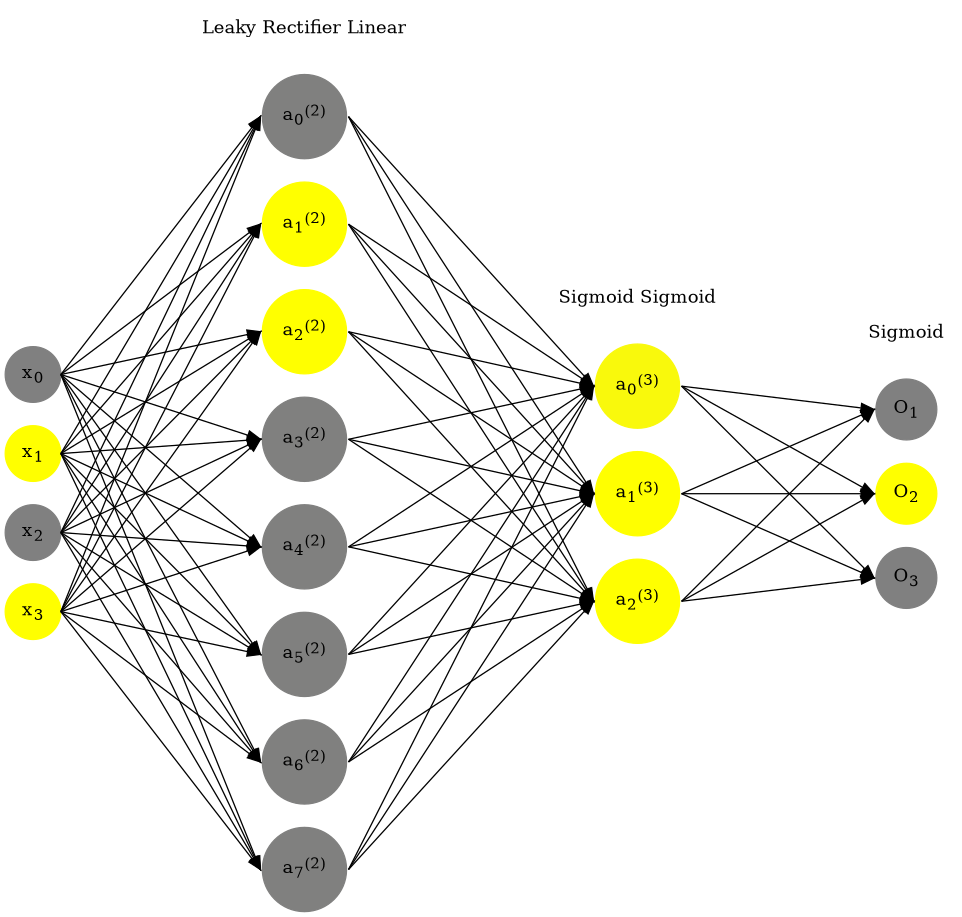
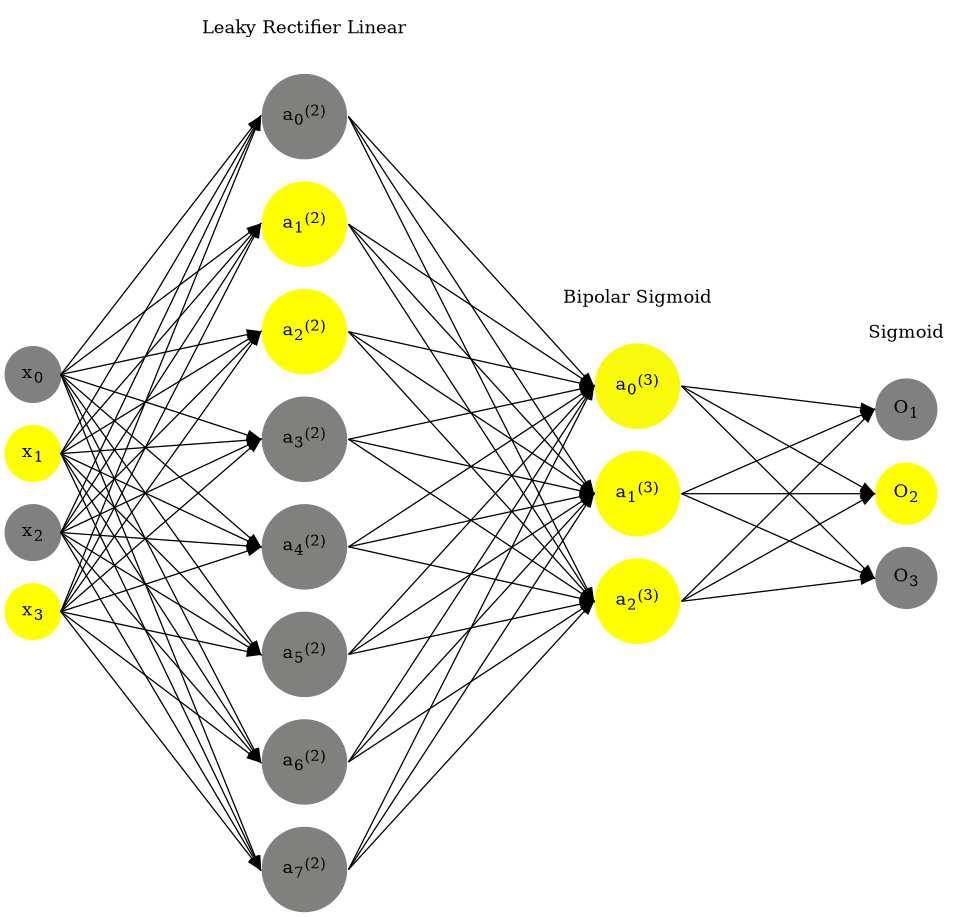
  digraph {
    rankdir=LR
    ranksep=1.4
    splines=false
    node [color="0.1667, 0.0, 0.5" fillcolor="0.1667, 0.0, 0.5" shape=circle style=filled]
    edge [headport=w style=solid tailport=e]
    n1 [label=<x<sub>0</sub>>]
    n2 [color="0.1667, 1.0, 1.0" fillcolor="0.1667, 1.0, 1.0" label=<x<sub>1</sub>>]
    n3 [label=<x<sub>2</sub>>]
    n4 [color="0.1667, 1.0, 1.0" fillcolor="0.1667, 1.0, 1.0" label=<x<sub>3</sub>>]
    n5 [color="0.1667, 0.003646, 0.501823" fillcolor="0.1667, 0.003646, 0.501823" label=<a<sub>0</sub><sup>(2)</sup>>]
    n6 [color="0.1667, 2.494588, 1.747294" fillcolor="0.1667, 2.494588, 1.747294" label=<a<sub>1</sub><sup>(2)</sup>>]
    n7 [color="0.1667, 1.886392, 1.443196" fillcolor="0.1667, 1.886392, 1.443196" label=<a<sub>2</sub><sup>(2)</sup>>]
    n8 [color="0.1667, 0.000373, 0.500186" fillcolor="0.1667, 0.000373, 0.500186" label=<a<sub>3</sub><sup>(2)</sup>>]
    n9 [color="0.1667, 0.001906, 0.500953" fillcolor="0.1667, 0.001906, 0.500953" label=<a<sub>4</sub><sup>(2)</sup>>]
    n10 [color="0.1667, 0.001810, 0.500905" fillcolor="0.1667, 0.001810, 0.500905" label=<a<sub>5</sub><sup>(2)</sup>>]
    n11 [color="0.1667, 0.004845, 0.502422" fillcolor="0.1667, 0.004845, 0.502422" label=<a<sub>6</sub><sup>(2)</sup>>]
    n12 [color="0.1667, 0.001476, 0.500738" fillcolor="0.1667, 0.001476, 0.500738" label=<a<sub>7</sub><sup>(2)</sup>>]
    n13 [color="0.1667, 0.949082, 0.974541" fillcolor="0.1667, 0.949082, 0.974541" label=<a<sub>0</sub><sup>(3)</sup>>]
    n14 [color="0.1667, 0.996482, 0.998241" fillcolor="0.1667, 0.996482, 0.998241" label=<a<sub>1</sub><sup>(3)</sup>>]
    n15 [color="0.1667, 0.998918, 0.999459" fillcolor="0.1667, 0.998918, 0.999459" label=<a<sub>2</sub><sup>(3)</sup>>]
    n16 [label=<O<sub>1</sub>>]
    n17 [color="0.1667, 1.0, 1.0" fillcolor="0.1667, 1.0, 1.0" label=<O<sub>2</sub>>]
    n18 [label=<O<sub>3</sub>>]
    n19 [label="Leaky Rectifier Linear" shape=plaintext color="" fillcolor="" style=""]
-   n20 [label="Sigmoid Sigmoid" shape=plaintext color="" fillcolor="" style=""]
+   n20 [label="Bipolar Sigmoid" shape=plaintext color="" fillcolor="" style=""]
    n21 [label=Sigmoid shape=plaintext color="" fillcolor="" style=""]
    subgraph sub_1 {
      n1
    }
    subgraph sub_2 {
      n2
    }
    subgraph sub_3 {
      n3
    }
    subgraph sub_4 {
      n4
    }
    subgraph sub_5 {
      n5
    }
    subgraph sub_6 {
      n6
    }
    subgraph sub_7 {
      n7
    }
    subgraph sub_8 {
      n8
    }
    subgraph sub_9 {
      n9
    }
    subgraph sub_10 {
      n10
    }
    subgraph sub_11 {
      n11
    }
    subgraph sub_12 {
      n12
    }
    subgraph sub_13 {
      n13
    }
    subgraph sub_14 {
      n14
    }
    subgraph sub_15 {
      n15
    }
    subgraph sub_16 {
      n16
    }
    subgraph sub_17 {
      n17
    }
    subgraph sub_18 {
      n18
    }
    subgraph sub_19 {
      rank=same
      n1
      n2
      n3
      n4
    }
    subgraph sub_20 {
      rank=same
      n5
      n6
      n7
      n8
      n9
      n10
      n11
      n12
    }
    subgraph sub_21 {
      rank=same
      n13
      n14
      n15
    }
    subgraph sub_22 {
      rank=same
      n16
      n17
      n18
    }
    subgraph sub_23 {
      rank=same
      n5
      n19
    }
    subgraph sub_24 {
      rank=same
      n13
      n20
    }
    subgraph sub_25 {
      rank=same
      n16
      n21
    }
    n1 -> n2 [style=invis]
    n1 -> n5
    n1 -> n6
    n1 -> n7
    n1 -> n8
    n1 -> n9
    n1 -> n10
    n1 -> n11
    n1 -> n12
    n2 -> n3 [style=invis]
    n2 -> n5
    n2 -> n6
    n2 -> n7
    n2 -> n8
    n2 -> n9
    n2 -> n10
    n2 -> n11
    n2 -> n12
    n3 -> n4 [style=invis]
    n3 -> n5
    n3 -> n6
    n3 -> n7
    n3 -> n8
    n3 -> n9
    n3 -> n10
    n3 -> n11
    n3 -> n12
    n4 -> n5
    n4 -> n6
    n4 -> n7
    n4 -> n8
    n4 -> n9
    n4 -> n10
    n4 -> n11
    n4 -> n12
    n5 -> n6 [style=invis]
    n5 -> n13
    n5 -> n14
    n5 -> n15
    n6 -> n7 [style=invis]
    n6 -> n13
    n6 -> n14
    n6 -> n15
    n7 -> n8 [style=invis]
    n7 -> n13
    n7 -> n14
    n7 -> n15
    n8 -> n9 [style=invis]
    n8 -> n13
    n8 -> n14
    n8 -> n15
    n9 -> n10 [style=invis]
    n9 -> n13
    n9 -> n14
    n9 -> n15
    n10 -> n11 [style=invis]
    n10 -> n13
    n10 -> n14
    n10 -> n15
    n11 -> n12 [style=invis]
    n11 -> n13
    n11 -> n14
    n11 -> n15
    n12 -> n13
    n12 -> n14
    n12 -> n15
    n13 -> n14 [style=invis]
    n13 -> n16
    n13 -> n17
    n13 -> n18
    n14 -> n15 [style=invis]
    n14 -> n16
    n14 -> n17
    n14 -> n18
    n15 -> n16
    n15 -> n17
    n15 -> n18
    n16 -> n17 [style=invis]
    n17 -> n18 [style=invis]
    n19 -> n5 [style=invis]
    n20 -> n13 [style=invis]
    n21 -> n16 [style=invis]
  }
